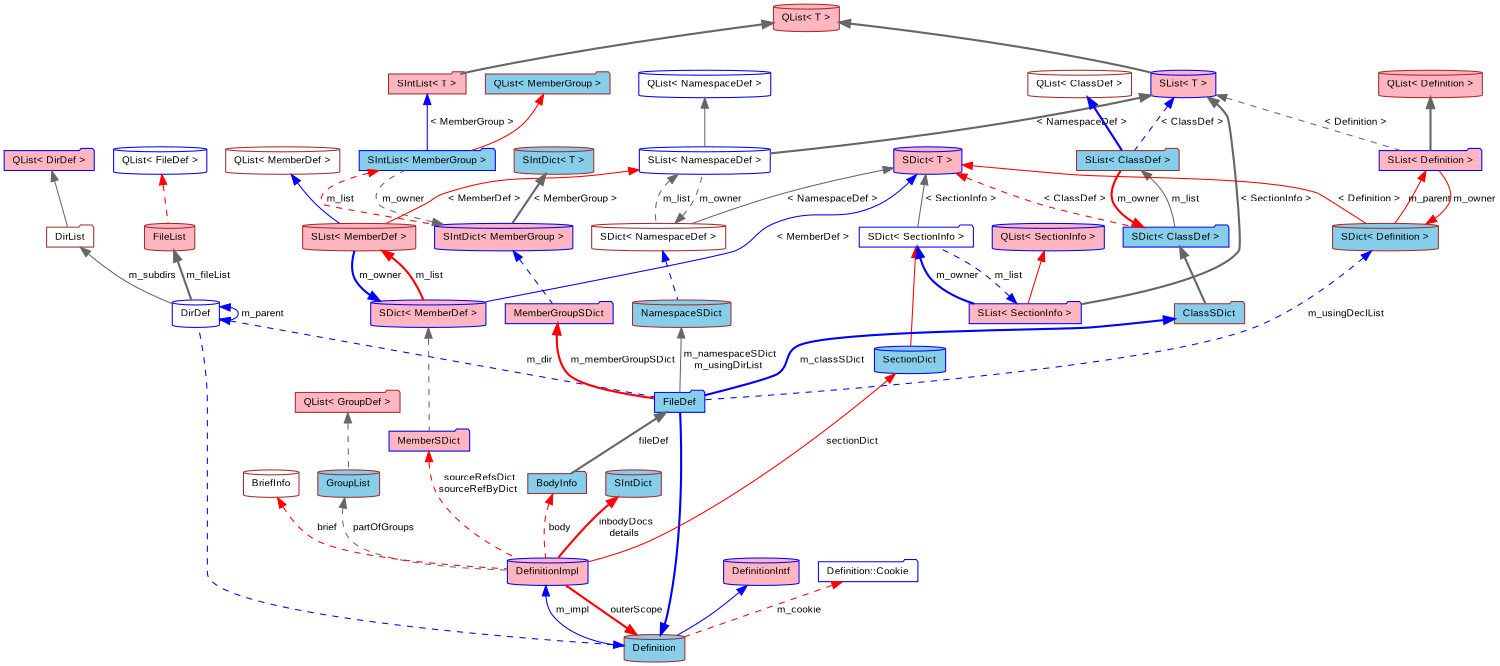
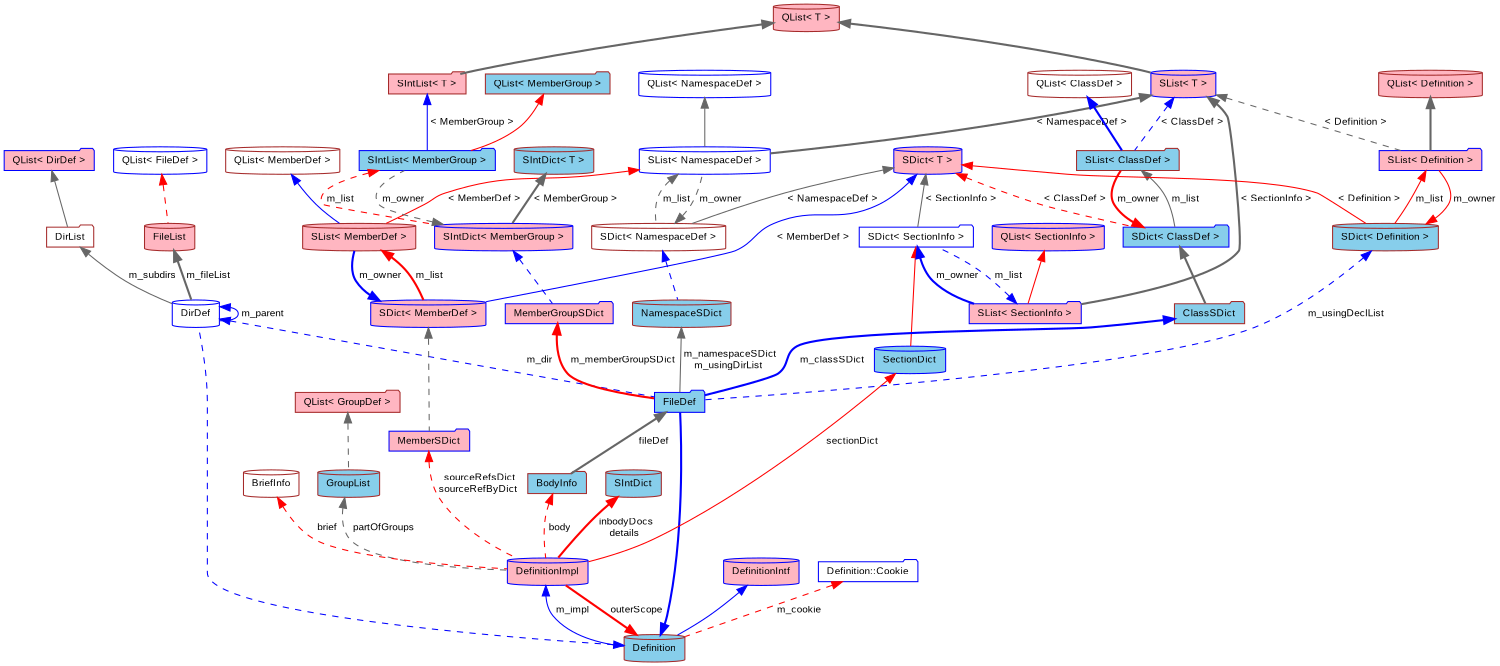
  digraph {
    fontname="Liberation Sans"
    rankdir=TB
    node [color=blue fillcolor=lightpink fontname="Liberation Sans" fontsize=10 shape=cylinder style=filled]
    edge [color=gray40 dir=back fontname="Liberation Sans" fontsize=10 labelfontname=Helvetica labelfontsize=10 style=solid]
    n1 [fillcolor=white fontcolor=black height=0.2 label=DirDef width=0.4]
    n2 [fillcolor=skyblue height=0.2 label=FileDef shape=folder width=0.4]
    n3 [color=brown fillcolor=skyblue height=0.2 label=BodyInfo shape=folder width=0.4]
    n4 [color=brown fillcolor=skyblue height=0.2 label=Definition width=0.4]
    n5 [height=0.2 label=DefinitionImpl width=0.4]
    n6 [height=0.2 label=DefinitionIntf width=0.4]
    n7 [fillcolor=white height=0.2 label="Definition::Cookie" shape=folder width=0.4]
    n8 [fillcolor=skyblue height=0.2 label=SectionDict width=0.4]
    n9 [fillcolor=white height=0.2 label="SDict\< SectionInfo \>" shape=folder width=0.4]
    n10 [height=0.2 label="SList\< SectionInfo \>" shape=folder width=0.4]
    n11 [height=0.2 label="QList\< SectionInfo \>" width=0.4]
    n12 [height=0.2 label="SList\< T \>" width=0.4]
    n13 [color=brown fillcolor=skyblue height=0.2 label="SList\< ClassDef \>" shape=folder width=0.4]
    n14 [height=0.2 label="SList\< Definition \>" shape=folder width=0.4]
    n15 [fillcolor=white height=0.2 label="SList\< NamespaceDef \>" width=0.4]
    n16 [fillcolor=skyblue height=0.2 label="SDict\< ClassDef \>" shape=folder width=0.4]
    n17 [color=brown fillcolor=skyblue height=0.2 label="SDict\< Definition \>" width=0.4]
    n18 [color=brown height=0.2 label="SList\< MemberDef \>" width=0.4]
    n19 [color=brown fillcolor=white height=0.2 label="SDict\< NamespaceDef \>" width=0.4]
    n20 [height=0.2 label="SDict\< MemberDef \>" width=0.4]
    n21 [color=brown height=0.2 label="QList\< T \>" width=0.4]
    n22 [color=brown height=0.2 label="SIntList\< T \>" shape=folder width=0.4]
    n23 [fillcolor=skyblue height=0.2 label="SIntList\< MemberGroup \>" shape=folder width=0.4]
    n24 [height=0.2 label="SDict\< T \>" width=0.4]
    n25 [color=brown fillcolor=skyblue height=0.2 label=ClassSDict shape=folder width=0.4]
    n26 [color=brown fillcolor=skyblue height=0.2 label=NamespaceSDict width=0.4]
    n27 [height=0.2 label=MemberSDict shape=folder width=0.4]
    n28 [color=brown fillcolor=white height=0.2 label="QList\< ClassDef \>" width=0.4]
    n29 [color=brown height=0.2 label="QList\< Definition \>" width=0.4]
    n30 [height=0.2 label=MemberGroupSDict shape=folder width=0.4]
    n31 [height=0.2 label="SIntDict\< MemberGroup \>" width=0.4]
    n32 [color=brown fillcolor=skyblue height=0.2 label="QList\< MemberGroup \>" shape=folder width=0.4]
    n33 [color=brown fillcolor=skyblue height=0.2 label="SIntDict\< T \>" width=0.4]
    n34 [fillcolor=white height=0.2 label="QList\< NamespaceDef \>" width=0.4]
    n35 [color=brown fillcolor=white height=0.2 label="QList\< MemberDef \>" width=0.4]
    n36 [color=brown fillcolor=skyblue height=0.2 label=GroupList width=0.4]
    n37 [color=brown height=0.2 label="QList\< GroupDef \>" shape=folder width=0.4]
    n38 [color=brown fillcolor=skyblue height=0.2 label=SIntDict width=0.4]
    n39 [color=brown fillcolor=white height=0.2 label=BriefInfo width=0.4]
    n40 [color=brown fillcolor=white height=0.2 label=DirList shape=folder width=0.4]
    n41 [height=0.2 label="QList\< DirDef \>" shape=folder width=0.4]
    n42 [color=brown height=0.2 label=FileList width=0.4]
    n43 [fillcolor=white height=0.2 label="QList\< FileDef \>" width=0.4]
    n1 -> n1 [color=blue label=" m_parent"]
    n1 -> n2 [color=blue label=" m_dir" style=dashed]
    n2 -> n3 [label=" fileDef" style=bold]
    n3 -> n5 [color=red label=" body" style=dashed]
    n4 -> n1 [color=blue style=dashed]
    n4 -> n2 [color=blue style=bold]
    n4 -> n5 [color=red label=" outerScope" style=bold]
    n5 -> n4 [color=blue label=" m_impl"]
    n6 -> n4 [color=blue]
    n7 -> n4 [color=red label=" m_cookie" style=dashed]
    n8 -> n5 [color=red label=" sectionDict"]
    n9 -> n8 [color=red]
    n9 -> n10 [color=blue label=" m_owner" style=bold]
    n10 -> n9 [color=blue label=" m_list" style=dashed]
    n11 -> n10 [color=red]
    n12 -> n10 [label=" \< SectionInfo \>" style=bold]
    n12 -> n13 [color=blue label=" \< ClassDef \>" style=dashed]
    n12 -> n14 [label=" \< Definition \>" style=dashed]
    n12 -> n15 [label=" \< NamespaceDef \>" style=bold]
    n13 -> n16 [label=" m_list"]
-   n14 -> n17 [color=red label=" m_parent"]
+   n14 -> n17 [color=red label=" m_list"]
    n15 -> n18 [color=red label=" \< MemberDef \>"]
    n15 -> n19 [label=" m_list" style=dashed]
    n16 -> n13 [color=red label=" m_owner" style=bold]
    n16 -> n25 [style=bold]
    n17 -> n2 [color=blue label=" m_usingDeclList" style=dashed]
    n17 -> n14 [color=red label=" m_owner"]
    n18 -> n20 [color=red label=" m_list" style=bold]
    n19 -> n15 [label=" m_owner" style=dashed]
    n19 -> n26 [color=blue style=dashed]
    n20 -> n18 [color=blue label=" m_owner" style=bold]
    n20 -> n27 [style=dashed]
    n21 -> n12 [style=bold]
    n21 -> n22 [style=bold]
    n22 -> n23 [color=blue label=" \< MemberGroup \>"]
    n23 -> n31 [color=red label=" m_list" style=dashed]
    n24 -> n9 [label=" \< SectionInfo \>"]
    n24 -> n16 [color=red label=" \< ClassDef \>" style=dashed]
    n24 -> n17 [color=red label=" \< Definition \>"]
    n24 -> n19 [label=" \< NamespaceDef \>"]
    n24 -> n20 [color=blue label=" \< MemberDef \>"]
    n25 -> n2 [color=blue label=" m_classSDict" style=bold]
    n26 -> n2 [label=" m_namespaceSDict\nm_usingDirList"]
    n27 -> n5 [color=red label=" sourceRefsDict\nsourceRefByDict" style=dashed]
    n28 -> n13 [color=blue style=bold]
    n29 -> n14 [style=bold]
    n30 -> n2 [color=red label=" m_memberGroupSDict" style=bold]
    n31 -> n23 [label=" m_owner" style=dashed]
    n31 -> n30 [color=blue style=dashed]
    n32 -> n23 [color=red]
    n33 -> n31 [label=" \< MemberGroup \>" style=bold]
    n34 -> n15
    n35 -> n18 [color=blue]
    n36 -> n5 [label=" partOfGroups" style=dashed]
    n37 -> n36 [style=dashed]
    n38 -> n5 [color=red label=" inbodyDocs\ndetails" style=bold]
    n39 -> n5 [color=red label=" brief" style=dashed]
    n40 -> n1 [label=" m_subdirs"]
    n41 -> n40
    n42 -> n1 [label=" m_fileList" style=bold]
    n43 -> n42 [color=red style=dashed]
  }
